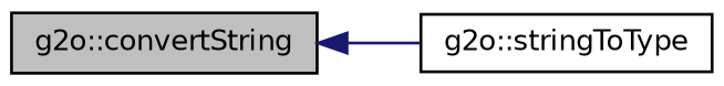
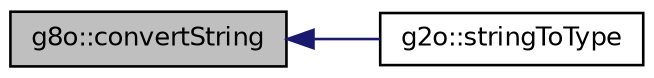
  digraph {
    rankdir=LR
    node [color=black fontname=Helvetica fontsize=10 shape=record style=filled]
-   n1 [fillcolor=grey75 fontcolor=black height=0.2 label="g2o::convertString" width=0.4]
+   n1 [fillcolor=grey75 fontcolor=black height=0.2 label="g8o::convertString" width=0.4]
    n2 [fillcolor=white height=0.2 label="g2o::stringToType" width=0.4]
    n1 -> n2 [color=midnightblue dir=back fontname=Helvetica fontsize=10 labelfontname=Helvetica labelfontsize=10 style=solid]
  }
